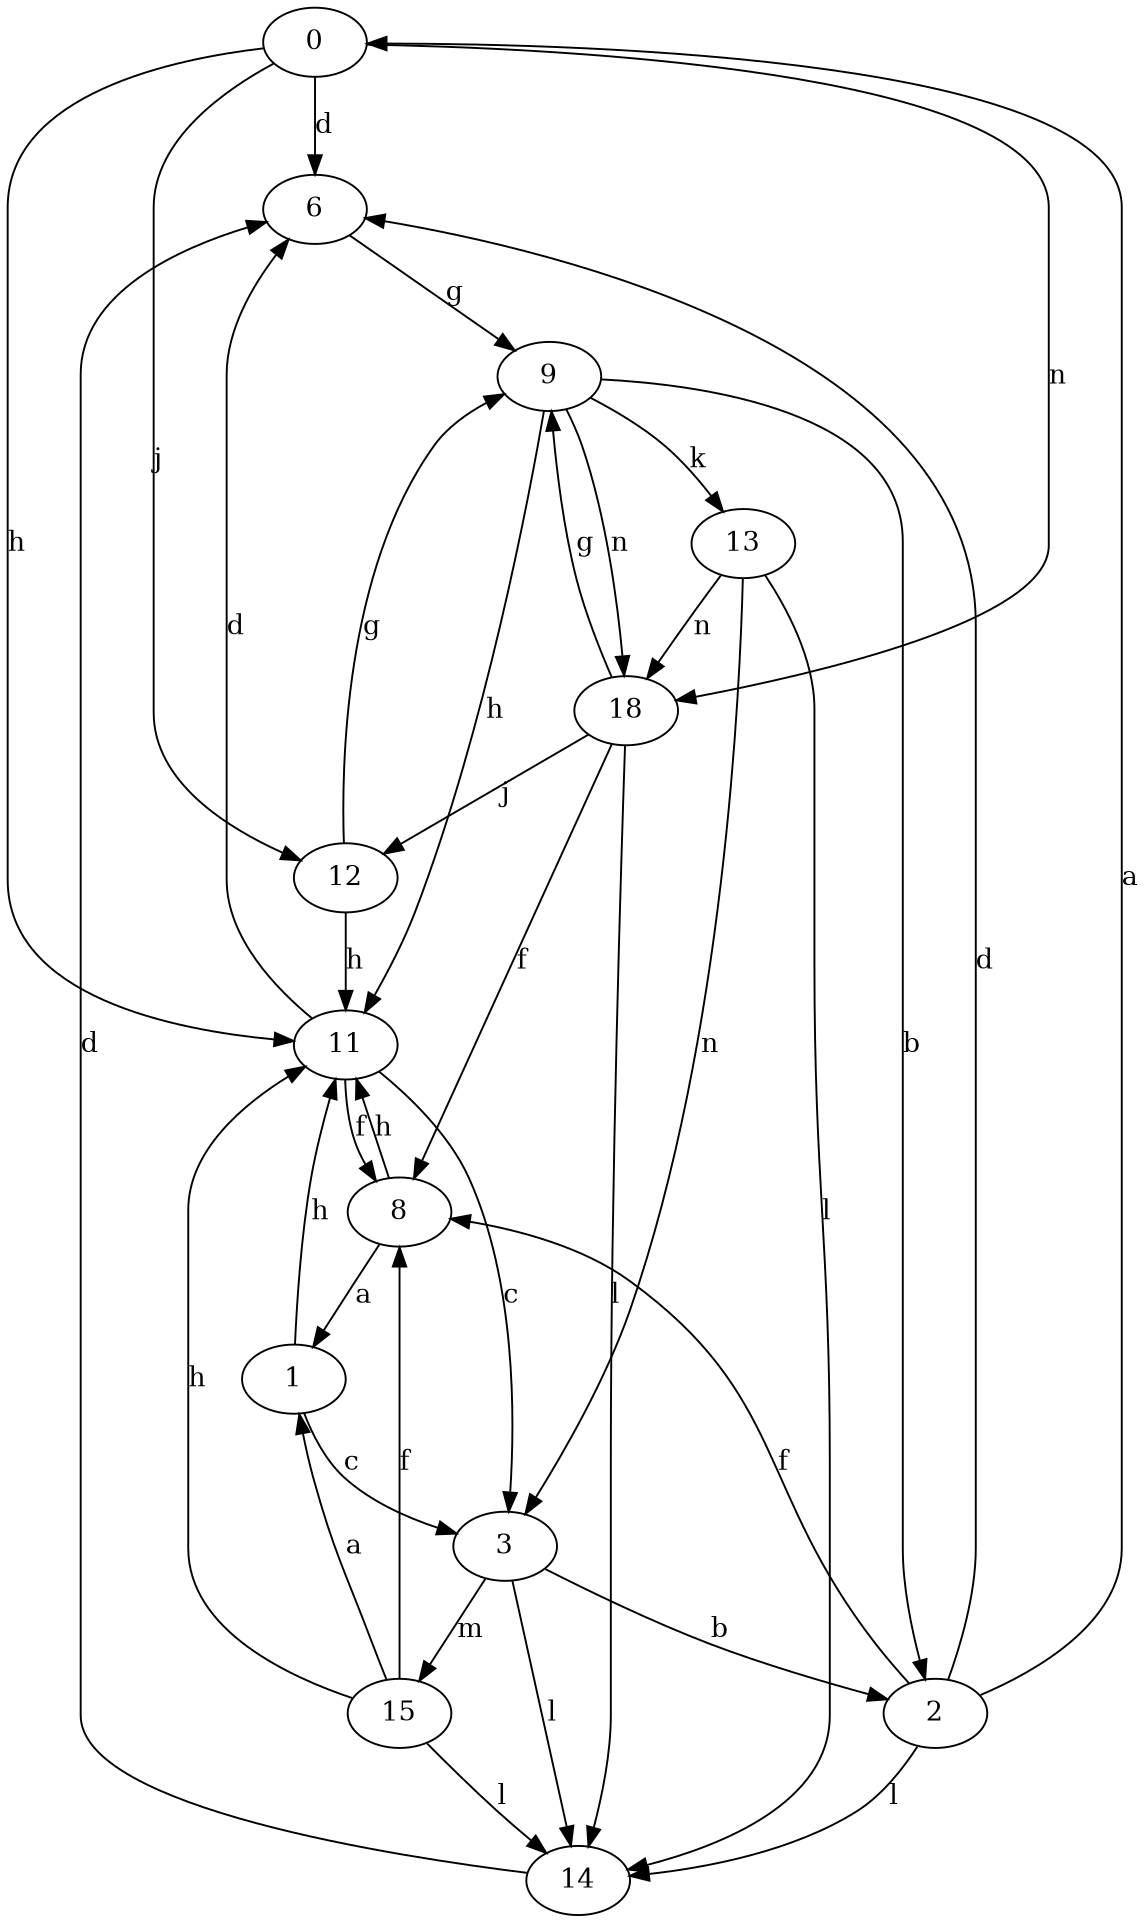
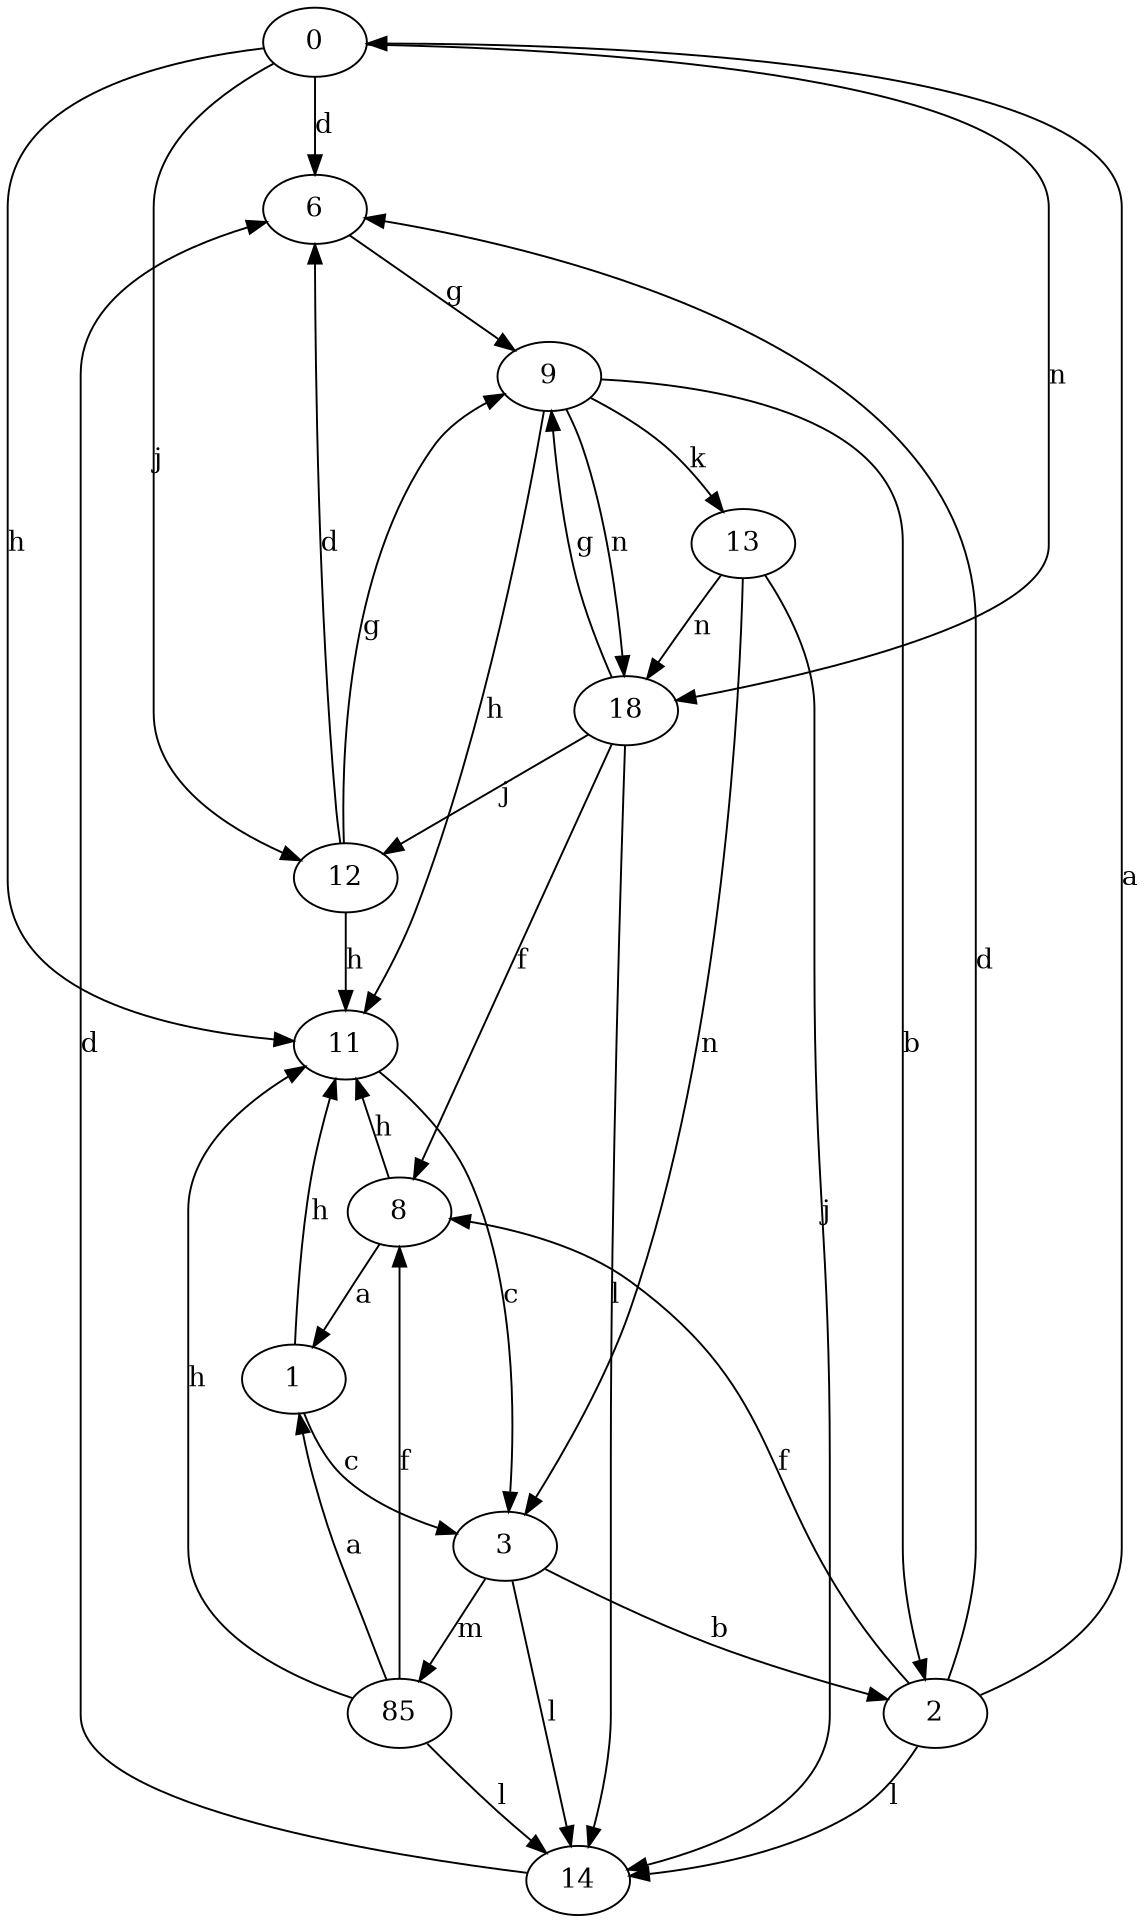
  strict digraph {
    0
    6
    11
    12
    n5 [label=18]
    9
    3
    8
    14
    1
    2
-   15
+   15 [label=85]
    13
    0 -> 6 [label=d]
    0 -> 11 [label=h]
    0 -> 12 [label=j]
    0 -> n5 [label=n]
    6 -> 9 [label=g]
-   11 -> 6 [label=d]
+   12 -> 6 [label=d]
    11 -> 3 [label=c]
-   11 -> 8 [label=f]
    12 -> 11 [label=h]
    12 -> 9 [label=g]
    n5 -> 12 [label=j]
    n5 -> 9 [label=g]
    n5 -> 8 [label=f]
    n5 -> 14 [label=l]
    9 -> 11 [label=h]
    9 -> n5 [label=n]
    9 -> 2 [label=b]
    9 -> 13 [label=k]
    3 -> 14 [label=l]
    3 -> 2 [label=b]
    3 -> 15 [label=m]
    8 -> 11 [label=h]
    8 -> 1 [label=a]
    14 -> 6 [label=d]
    1 -> 11 [label=h]
    1 -> 3 [label=c]
    2 -> 0 [label=a]
    2 -> 6 [label=d]
    2 -> 8 [label=f]
    2 -> 14 [label=l]
    15 -> 11 [label=h]
    15 -> 8 [label=f]
    15 -> 14 [label=l]
    15 -> 1 [label=a]
    13 -> n5 [label=n]
    13 -> 3 [label=n]
-   13 -> 14 [label=l]
+   13 -> 14 [label=j]
  }
